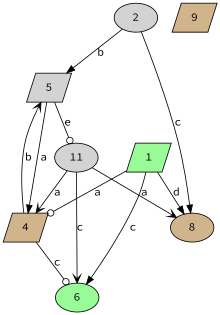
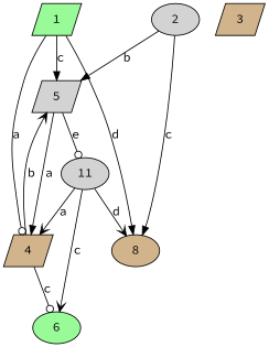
  strict digraph {
    fontname="Source Code Pro"
    node [fillcolor=lightgrey fontname="Source Code Pro" shape=parallelogram style=filled]
    edge [arrowhead=normal fontname="Source Code Pro"]
    5
    2 [shape=ellipse]
    8 [fillcolor=tan shape=ellipse]
    4 [fillcolor=tan]
    11 [shape=ellipse]
    6 [fillcolor=palegreen shape=ellipse]
-   3 [fillcolor=tan label=9]
+   3 [fillcolor=tan]
    1 [fillcolor=palegreen]
    5 -> 4 [label=a]
    5 -> 11 [arrowhead=odot label=e]
    2 -> 5 [label=b]
    2 -> 8 [label=c]
    4 -> 5 [arrowhead=vee label=b]
    4 -> 6 [arrowhead=odot label=c]
-   11 -> 8 [arrowhead=vee label=a]
+   11 -> 8 [arrowhead=vee label=d]
    11 -> 4 [arrowhead=vee label=a]
    11 -> 6 [arrowhead=vee label=c]
    1 -> 8 [label=d]
    1 -> 4 [arrowhead=odot label=a]
-   1 -> 6 [label=c]
+   1 -> 5 [label=c]
  }
